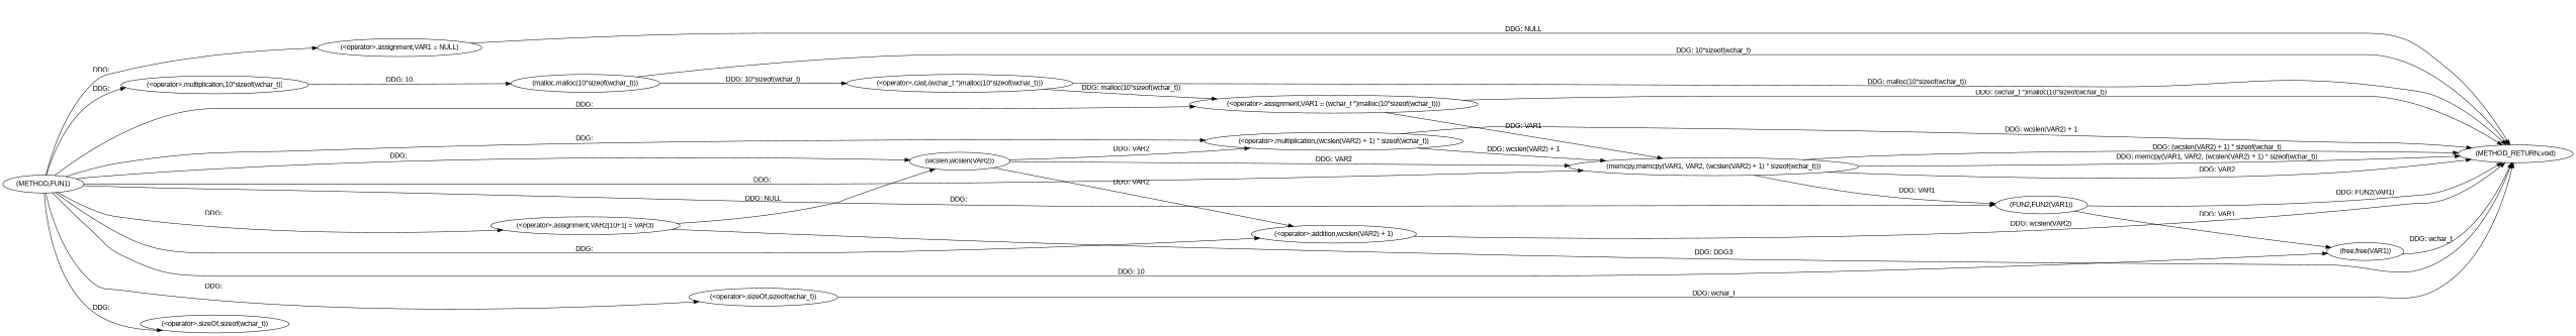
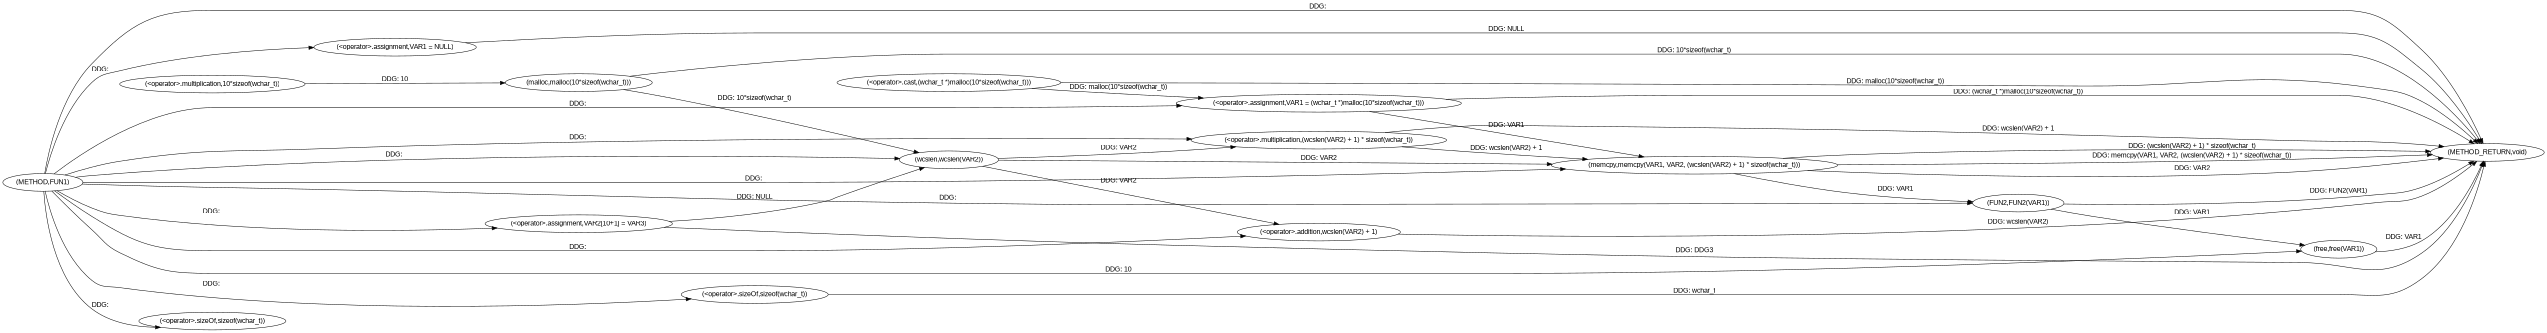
  digraph {
    fontname="Liberation Sans"
    rankdir=LR
    node [fontname="Liberation Sans"]
    edge [fontname="Liberation Sans"]
    n1 [label="(METHOD,FUN1)"]
    n2 [label="(<operator>.assignment,VAR1 = NULL)"]
    n3 [label="(<operator>.assignment,VAR1 = (wchar_t *)malloc(10*sizeof(wchar_t)))"]
    n4 [label="(<operator>.multiplication,10*sizeof(wchar_t))"]
    n5 [label="(<operator>.sizeOf,sizeof(wchar_t))"]
    n6 [label="(<operator>.assignment,VAR2[10+1] = VAR3)"]
    n7 [label="(memcpy,memcpy(VAR1, VAR2, (wcslen(VAR2) + 1) * sizeof(wchar_t)))"]
    n8 [label="(<operator>.multiplication,(wcslen(VAR2) + 1) * sizeof(wchar_t))"]
    n9 [label="(<operator>.addition,wcslen(VAR2) + 1)"]
    n10 [label="(wcslen,wcslen(VAR2))"]
    n11 [label="(<operator>.sizeOf,sizeof(wchar_t))"]
    n12 [label="(FUN2,FUN2(VAR1))"]
    n13 [label="(free,free(VAR1))"]
    n14 [label="(METHOD_RETURN,void)"]
    n15 [label="(malloc,malloc(10*sizeof(wchar_t)))"]
    n16 [label="(<operator>.cast,(wchar_t *)malloc(10*sizeof(wchar_t)))"]
    n1 -> n2 [label="DDG: "]
    n1 -> n3 [label="DDG: "]
-   n1 -> n4 [label="DDG: "]
+   n1 -> n14 [label="DDG: "]
    n1 -> n5 [label="DDG: "]
    n1 -> n6 [label="DDG: "]
    n1 -> n7 [label="DDG: "]
    n1 -> n8 [label="DDG: "]
    n1 -> n9 [label="DDG: "]
    n1 -> n10 [label="DDG: "]
    n1 -> n11 [label="DDG: "]
    n1 -> n12 [label="DDG: "]
    n1 -> n13 [label="DDG: 10"]
    n2 -> n14 [label="DDG: NULL"]
    n3 -> n7 [label="DDG: VAR1"]
    n3 -> n14 [label="DDG: (wchar_t *)malloc(10*sizeof(wchar_t))"]
    n4 -> n15 [label="DDG: 10"]
    n6 -> n10 [label="DDG: NULL"]
    n6 -> n14 [label="DDG: DDG3"]
    n7 -> n12 [label="DDG: VAR1"]
    n7 -> n14 [label="DDG: (wcslen(VAR2) + 1) * sizeof(wchar_t)"]
    n7 -> n14 [label="DDG: memcpy(VAR1, VAR2, (wcslen(VAR2) + 1) * sizeof(wchar_t))"]
    n7 -> n14 [label="DDG: VAR2"]
    n8 -> n7 [label="DDG: wcslen(VAR2) + 1"]
    n8 -> n14 [label="DDG: wcslen(VAR2) + 1"]
    n9 -> n14 [label="DDG: wcslen(VAR2)"]
    n10 -> n7 [label="DDG: VAR2"]
    n10 -> n8 [label="DDG: VAR2"]
    n10 -> n9 [label="DDG: VAR2"]
    n11 -> n14 [label="DDG: wchar_t"]
    n12 -> n13 [label="DDG: VAR1"]
    n12 -> n14 [label="DDG: FUN2(VAR1)"]
-   n13 -> n14 [label="DDG: wchar_t"]
+   n13 -> n14 [label="DDG: VAR1"]
    n15 -> n14 [label="DDG: 10*sizeof(wchar_t)"]
-   n15 -> n16 [label="DDG: 10*sizeof(wchar_t)"]
+   n15 -> n10 [label="DDG: 10*sizeof(wchar_t)"]
    n16 -> n3 [label="DDG: malloc(10*sizeof(wchar_t))"]
    n16 -> n14 [label="DDG: malloc(10*sizeof(wchar_t))"]
  }
